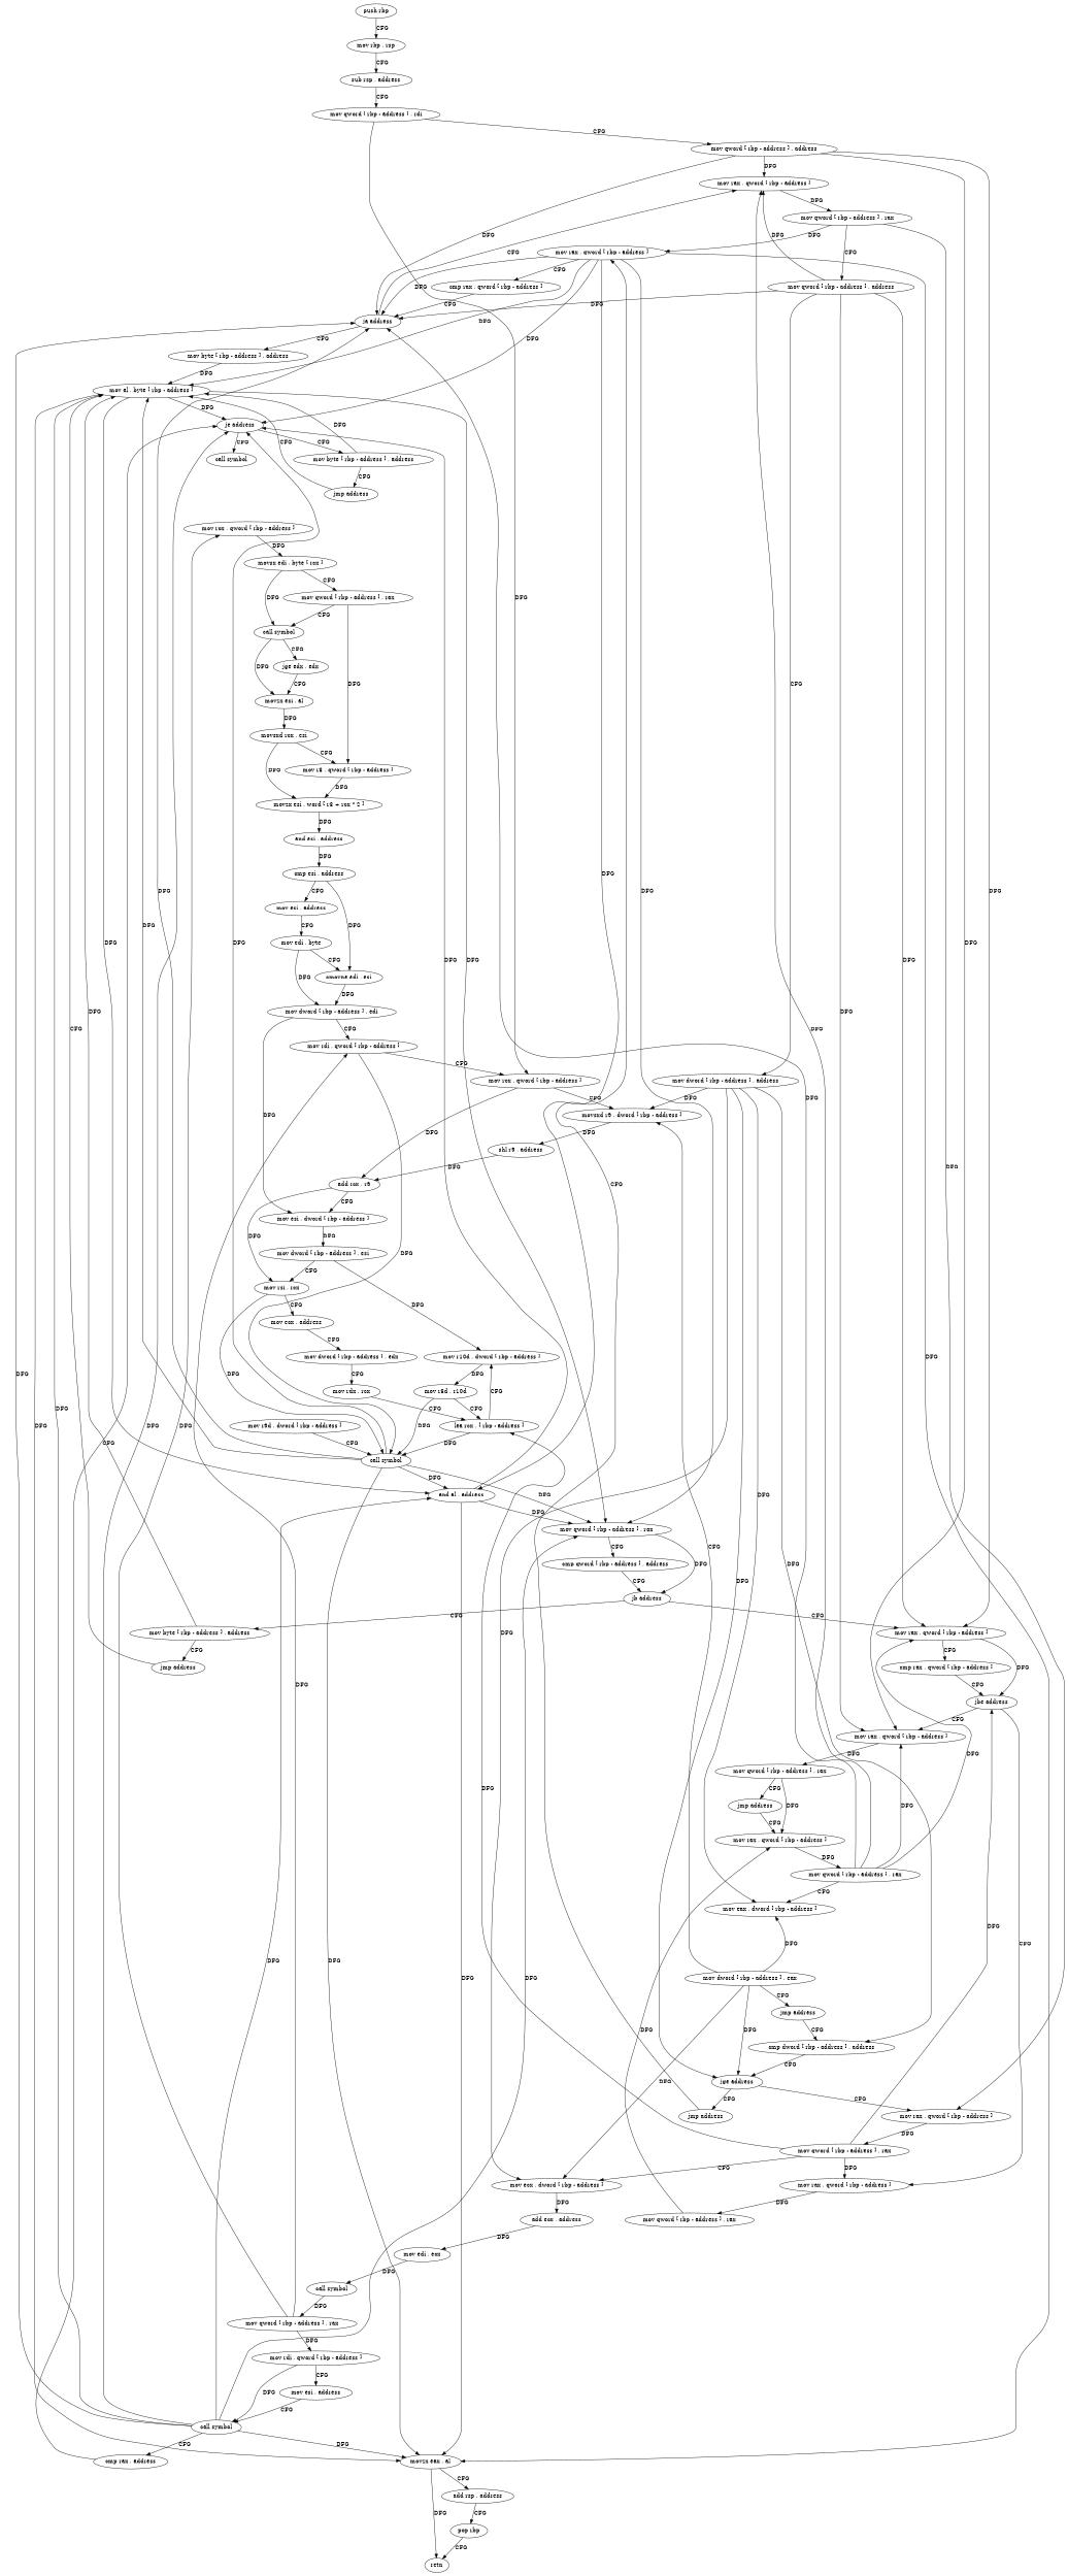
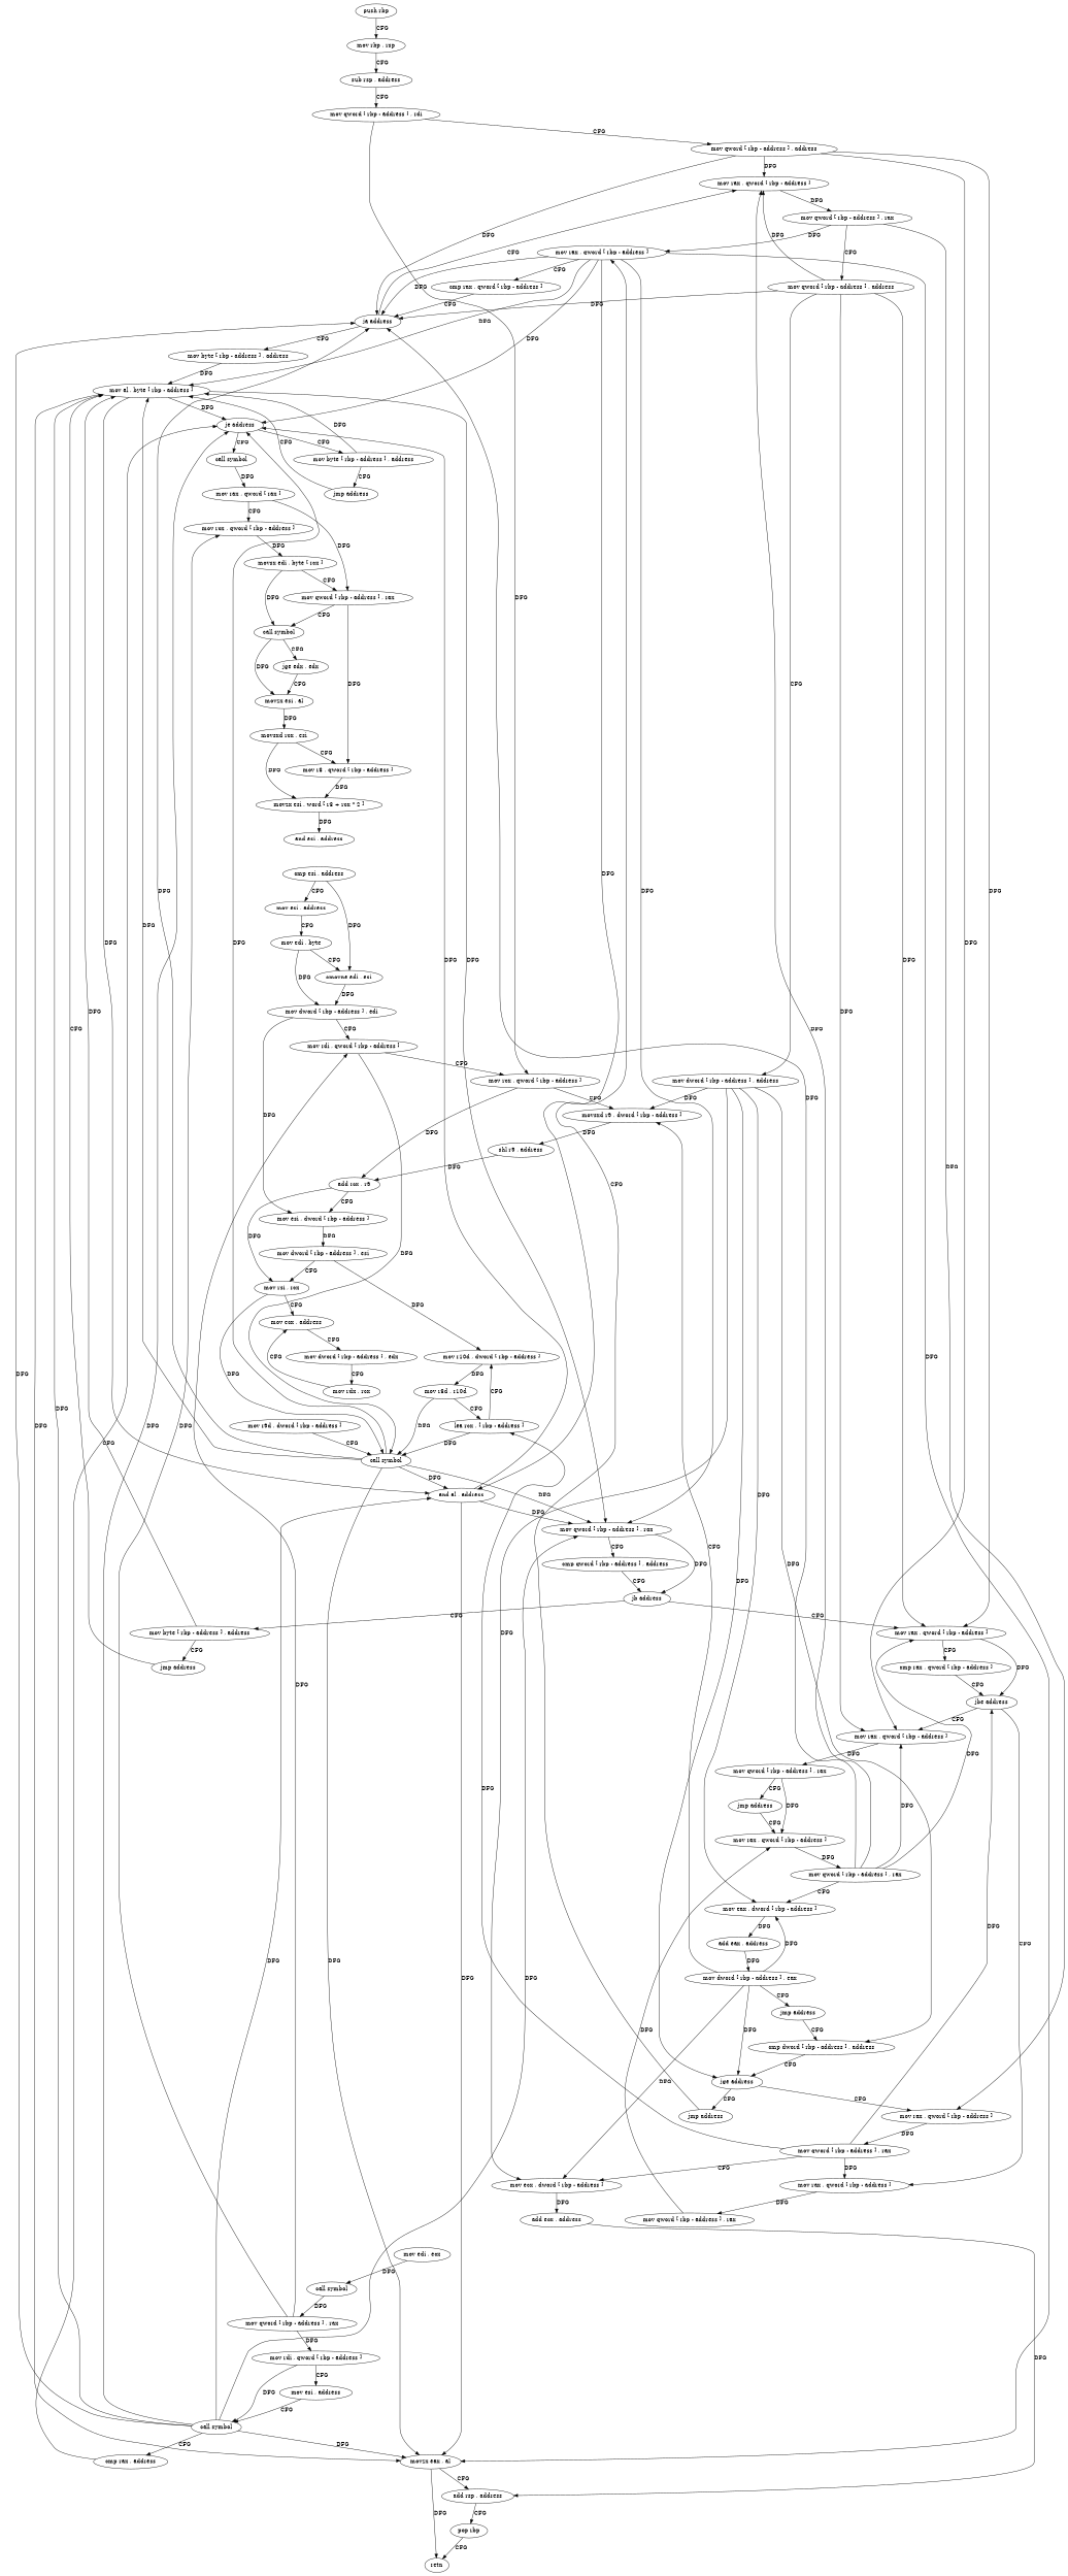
  digraph {
    n1 [label="push rbp"]
    n2 [label="mov rbp , rsp"]
    n3 [label="sub rsp , address"]
    n4 [label="mov qword [ rbp - address ] , rdi"]
    n5 [label="mov qword [ rbp - address ] , address"]
    n6 [label="mov rcx , qword [ rbp - address ]"]
    n7 [label="mov rax , qword [ rbp - address ]"]
    n8 [label="ja address"]
    n9 [label="mov rax , qword [ rbp - address ]"]
    n10 [label="mov rax , qword [ rbp - address ]"]
    n11 [label="movsxd r9 , dword [ rbp - address ]"]
    n12 [label="add rcx , r9"]
    n13 [label="mov qword [ rbp - address ] , rax"]
    n14 [label="mov byte [ rbp - address ] , address"]
    n15 [label="jbe address"]
    n16 [label="cmp rax , qword [ rbp - address ]"]
    n17 [label="mov qword [ rbp - address ] , rax"]
    n18 [label="mov rax , qword [ rbp - address ]"]
    n19 [label="mov rax , qword [ rbp - address ]"]
    n20 [label="mov qword [ rbp - address ] , address"]
    n21 [label="jmp address"]
    n22 [label="je address"]
    n23 [label="cmp rax , qword [ rbp - address ]"]
    n24 [label="mov qword [ rbp - address ] , rax"]
    n25 [label="mov al , byte [ rbp - address ]"]
    n26 [label="and al , address"]
    n27 [label="movzx eax , al"]
    n28 [label="call symbol"]
    n29 [label="mov byte [ rbp - address ] , address"]
    n30 [label="cmp qword [ rbp - address ] , address"]
    n31 [label="jb address"]
    n32 [label="add rsp , address"]
    n33 [label=retn]
    n34 [label="mov qword [ rbp - address ] , rax"]
    n35 [label="mov ecx , dword [ rbp - address ]"]
    n36 [label="lea rcx , [ rbp - address ]"]
    n37 [label="mov rax , qword [ rbp - address ]"]
    n38 [label="add ecx , address"]
    n39 [label="call symbol"]
    n40 [label="mov r10d , dword [ rbp - address ]"]
    n41 [label="mov qword [ rbp - address ] , rax"]
    n42 [label="mov edi , ecx"]
    n43 [label="call symbol"]
    n44 [label="mov qword [ rbp - address ] , rax"]
    n45 [label="mov rdi , qword [ rbp - address ]"]
    n46 [label="mov rcx , qword [ rbp - address ]"]
    n47 [label="mov rdi , qword [ rbp - address ]"]
    n48 [label="mov esi , address"]
    n49 [label="call symbol"]
    n50 [label="movsx edi , byte [ rcx ]"]
    n51 [label="cmp rax , address"]
+   n52 [label="mov rax , qword [ rax ]"]
    n53 [label="jmp address"]
    n54 [label="mov qword [ rbp - address ] , rax"]
    n55 [label="call symbol"]
    n56 [label="mov r8 , qword [ rbp - address ]"]
    n57 [label="jge edx , edx"]
    n58 [label="movzx esi , al"]
    n59 [label="movzx esi , word [ r8 + rcx * 2 ]"]
    n60 [label="movsxd rcx , esi"]
    n61 [label="and esi , address"]
    n62 [label="cmp esi , address"]
    n63 [label="mov esi , address"]
    n64 [label="cmovne edi , esi"]
    n65 [label="mov edi , byte"]
    n66 [label="mov dword [ rbp - address ] , edi"]
    n67 [label="mov esi , dword [ rbp - address ]"]
    n68 [label="mov dword [ rbp - address ] , esi"]
    n69 [label="shl r9 , address"]
    n70 [label="mov rsi , rcx"]
    n71 [label="mov ecx , address"]
    n72 [label="mov r8d , r10d"]
    n73 [label="mov dword [ rbp - address ] , edx"]
    n74 [label="mov rdx , rcx"]
    n75 [label="mov r9d , dword [ rbp - address ]"]
    n76 [label="mov byte [ rbp - address ] , address"]
    n77 [label="jmp address"]
    n78 [label="mov dword [ rbp - address ] , address"]
    n79 [label="cmp dword [ rbp - address ] , address"]
    n80 [label="jge address"]
    n81 [label="mov eax , dword [ rbp - address ]"]
+   n82 [label="add eax , address"]
    n83 [label="mov rax , qword [ rbp - address ]"]
    n84 [label="jmp address"]
    n85 [label="pop rbp"]
    n86 [label="mov qword [ rbp - address ] , rax"]
    n87 [label="mov dword [ rbp - address ] , eax"]
    n88 [label="jmp address"]
    n1 -> n2 [label=CFG]
    n2 -> n3 [label=CFG]
    n3 -> n4 [label=CFG]
    n4 -> n5 [label=CFG]
    n4 -> n6 [label=DFG]
    n5 -> n7 [label=DFG]
    n5 -> n8 [label=DFG]
    n5 -> n9 [label=DFG]
    n5 -> n10 [label=DFG]
    n6 -> n11 [label=CFG]
    n6 -> n12 [label=DFG]
    n7 -> n13 [label=DFG]
    n8 -> n7 [label=CFG]
    n8 -> n14 [label=CFG]
    n9 -> n15 [label=DFG]
    n9 -> n16 [label=CFG]
    n10 -> n17 [label=DFG]
    n11 -> n69 [label=DFG]
    n12 -> n67 [label=CFG]
    n12 -> n70 [label=DFG]
    n13 -> n18 [label=DFG]
    n13 -> n19 [label=DFG]
    n13 -> n20 [label=CFG]
    n14 -> n25 [label=DFG]
    n15 -> n10 [label=CFG]
    n15 -> n37 [label=CFG]
    n16 -> n15 [label=CFG]
    n17 -> n83 [label=DFG]
    n17 -> n84 [label=CFG]
    n18 -> n8 [label=DFG]
    n18 -> n22 [label=DFG]
    n18 -> n23 [label=CFG]
    n18 -> n24 [label=DFG]
    n18 -> n25 [label=DFG]
    n18 -> n26 [label=DFG]
    n18 -> n27 [label=DFG]
    n19 -> n34 [label=DFG]
    n20 -> n7 [label=DFG]
    n20 -> n8 [label=DFG]
    n20 -> n9 [label=DFG]
    n20 -> n10 [label=DFG]
    n20 -> n78 [label=CFG]
    n21 -> n18 [label=CFG]
    n22 -> n28 [label=CFG]
    n22 -> n29 [label=CFG]
    n23 -> n8 [label=CFG]
    n24 -> n30 [label=CFG]
    n24 -> n31 [label=DFG]
    n25 -> n22 [label=DFG]
    n25 -> n24 [label=DFG]
    n25 -> n26 [label=DFG]
    n25 -> n27 [label=DFG]
    n26 -> n22 [label=DFG]
    n26 -> n24 [label=DFG]
    n26 -> n27 [label=DFG]
    n27 -> n32 [label=CFG]
    n27 -> n33 [label=DFG]
+   n28 -> n52 [label=DFG]
    n29 -> n25 [label=DFG]
    n29 -> n53 [label=CFG]
    n30 -> n31 [label=CFG]
    n31 -> n9 [label=CFG]
    n31 -> n76 [label=CFG]
    n32 -> n85 [label=CFG]
    n34 -> n15 [label=DFG]
    n34 -> n35 [label=CFG]
    n34 -> n36 [label=DFG]
    n34 -> n37 [label=DFG]
    n35 -> n38 [label=DFG]
    n36 -> n39 [label=DFG]
    n36 -> n40 [label=CFG]
    n37 -> n41 [label=DFG]
-   n38 -> n42 [label=DFG]
+   n38 -> n32 [label=DFG]
    n39 -> n8 [label=DFG]
    n39 -> n22 [label=DFG]
    n39 -> n24 [label=DFG]
    n39 -> n25 [label=DFG]
    n39 -> n26 [label=DFG]
    n39 -> n27 [label=DFG]
    n40 -> n72 [label=DFG]
    n41 -> n83 [label=DFG]
    n42 -> n43 [label=DFG]
    n43 -> n44 [label=DFG]
    n44 -> n45 [label=DFG]
    n44 -> n46 [label=DFG]
    n44 -> n47 [label=DFG]
    n45 -> n48 [label=CFG]
    n45 -> n49 [label=DFG]
    n46 -> n50 [label=DFG]
    n47 -> n6 [label=CFG]
    n47 -> n39 [label=DFG]
    n48 -> n49 [label=CFG]
    n49 -> n8 [label=DFG]
    n49 -> n22 [label=DFG]
    n49 -> n24 [label=DFG]
    n49 -> n25 [label=DFG]
    n49 -> n26 [label=DFG]
    n49 -> n27 [label=DFG]
    n49 -> n51 [label=CFG]
    n50 -> n54 [label=CFG]
    n50 -> n55 [label=DFG]
    n51 -> n22 [label=CFG]
+   n52 -> n46 [label=CFG]
+   n52 -> n54 [label=DFG]
    n53 -> n25 [label=CFG]
    n54 -> n55 [label=CFG]
    n54 -> n56 [label=DFG]
    n55 -> n57 [label=CFG]
    n55 -> n58 [label=DFG]
    n56 -> n59 [label=DFG]
    n57 -> n58 [label=CFG]
    n58 -> n60 [label=DFG]
    n59 -> n61 [label=DFG]
    n60 -> n56 [label=CFG]
    n60 -> n59 [label=DFG]
-   n61 -> n62 [label=DFG]
    n62 -> n63 [label=CFG]
    n62 -> n64 [label=DFG]
    n63 -> n65 [label=CFG]
    n64 -> n66 [label=DFG]
    n65 -> n64 [label=CFG]
    n65 -> n66 [label=DFG]
    n66 -> n47 [label=CFG]
    n66 -> n67 [label=DFG]
    n67 -> n68 [label=DFG]
    n68 -> n40 [label=DFG]
    n68 -> n70 [label=CFG]
    n69 -> n12 [label=DFG]
    n70 -> n39 [label=DFG]
    n70 -> n71 [label=CFG]
    n71 -> n73 [label=CFG]
    n72 -> n36 [label=CFG]
    n72 -> n39 [label=DFG]
    n73 -> n74 [label=CFG]
-   n74 -> n36 [label=CFG]
+   n74 -> n71 [label=CFG]
    n75 -> n39 [label=CFG]
    n76 -> n25 [label=DFG]
    n76 -> n77 [label=CFG]
    n77 -> n25 [label=CFG]
    n78 -> n11 [label=DFG]
    n78 -> n35 [label=DFG]
    n78 -> n79 [label=DFG]
    n78 -> n80 [label=DFG]
    n78 -> n81 [label=DFG]
    n79 -> n80 [label=CFG]
    n80 -> n19 [label=CFG]
    n80 -> n21 [label=CFG]
+   n81 -> n82 [label=DFG]
+   n82 -> n87 [label=DFG]
    n83 -> n86 [label=DFG]
    n84 -> n83 [label=CFG]
    n85 -> n33 [label=CFG]
    n86 -> n7 [label=DFG]
    n86 -> n8 [label=DFG]
    n86 -> n9 [label=DFG]
    n86 -> n10 [label=DFG]
    n86 -> n81 [label=CFG]
    n87 -> n11 [label=CFG]
    n87 -> n35 [label=DFG]
    n87 -> n80 [label=DFG]
    n87 -> n81 [label=DFG]
    n87 -> n88 [label=CFG]
    n88 -> n79 [label=CFG]
  }
